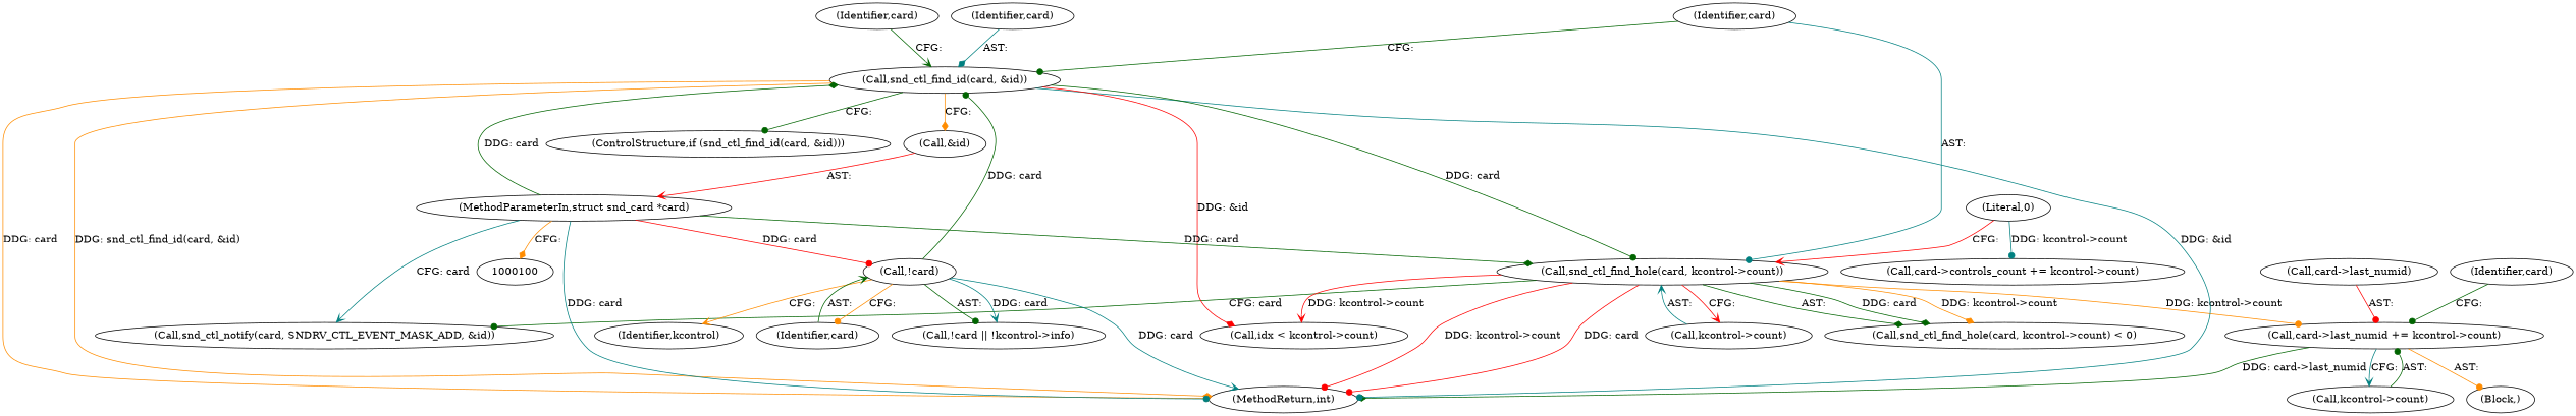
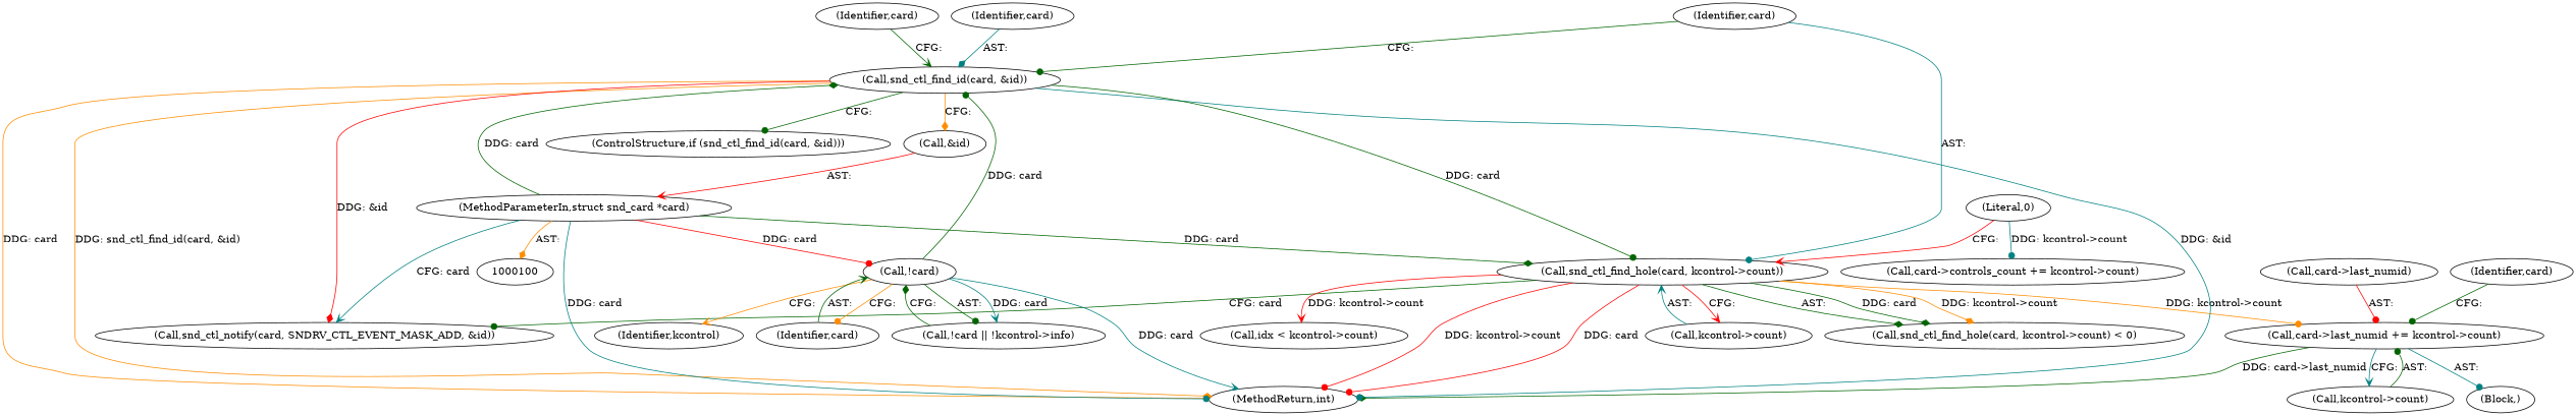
  digraph {
    edge [arrowhead=dot color=darkgreen]
    n1 [label="(Call,card->last_numid += kcontrol->count)"]
    n2 [label="(Block,)"]
    n3 [label="(Call,kcontrol->count)"]
    n4 [label="(MethodReturn,int)"]
    n5 [label="(Call,snd_ctl_find_hole(card, kcontrol->count))"]
    n6 [label="(Call,kcontrol->count)"]
    n7 [label="(Call,snd_ctl_find_hole(card, kcontrol->count) < 0)"]
    n8 [label="(Call,snd_ctl_notify(card, SNDRV_CTL_EVENT_MASK_ADD, &id))"]
    n9 [label="(Call,idx < kcontrol->count)"]
    n10 [label="(Call,card->controls_count += kcontrol->count)"]
    n11 [label="(Call,snd_ctl_find_id(card, &id))"]
    n12 [label="(ControlStructure,if (snd_ctl_find_id(card, &id)))"]
    n13 [label="(Call,&id)"]
    n14 [label="(MethodParameterIn,struct snd_card *card)"]
    n15 [label="(Call,!card)"]
    n16 [label="(Identifier,card)"]
    n17 [label="(Call,!card || !kcontrol->info)"]
    n18 [label="(Identifier,kcontrol)"]
    1000100
    n20 [label="(Identifier,card)"]
    n21 [label="(Call,card->last_numid)"]
    n22 [label="(Identifier,card)"]
    n23 [label="(Identifier,card)"]
    n24 [label="(Literal,0)"]
    n25 [label="(Identifier,card)"]
-   n1 -> n2 [color=darkorange label="AST: "]
+   n1 -> n2 [color=teal label="AST: "]
    n1 -> n3 [arrowhead=vee color=teal label="CFG: "]
    n1 -> n4 [arrowhead=diamond label="DDG: card->last_numid"]
    n3 -> n1 [label="AST: "]
    n5 -> n1 [color=darkorange label="DDG: kcontrol->count"]
    n5 -> n4 [color=red label="DDG: kcontrol->count"]
    n5 -> n4 [color=red label="DDG: card"]
    n5 -> n6 [arrowhead=vee color=red label="CFG: "]
    n5 -> n7 [arrowhead=diamond label="AST: "]
    n5 -> n7 [arrowhead=diamond label="DDG: card"]
    n5 -> n7 [arrowhead=diamond color=darkorange label="DDG: kcontrol->count"]
    n5 -> n8 [label="CFG: card"]
    n5 -> n9 [arrowhead=vee color=red label="DDG: kcontrol->count"]
    n6 -> n5 [arrowhead=vee color=teal label="AST: "]
    n11 -> n4 [color=teal label="DDG: &id"]
    n11 -> n4 [color=darkorange label="DDG: card"]
    n11 -> n4 [arrowhead=diamond color=darkorange label="DDG: snd_ctl_find_id(card, &id)"]
    n11 -> n5 [label="DDG: card"]
-   n11 -> n9 [arrowhead=diamond color=red label="DDG: &id"]
+   n11 -> n8 [arrowhead=diamond color=red label="DDG: &id"]
    n11 -> n12 [label="CFG: "]
    n11 -> n13 [arrowhead=diamond color=darkorange label="CFG: "]
    n13 -> n14 [arrowhead=vee color=red label="AST: "]
    n14 -> n4 [color=teal label="DDG: card"]
    n14 -> n5 [arrowhead=diamond label="DDG: card"]
    n14 -> n8 [arrowhead=vee color=teal label="CFG: card"]
    n14 -> n11 [arrowhead=diamond label="DDG: card"]
    n14 -> n15 [color=red label="DDG: card"]
-   n14 -> 1000100 [arrowhead=diamond color=darkorange label="CFG: "]
+   n14 -> 1000100 [arrowhead=diamond color=darkorange label="AST: "]
    n15 -> n4 [arrowhead=vee color=teal label="DDG: card"]
    n15 -> n11 [label="DDG: card"]
    n15 -> n16 [color=darkorange label="CFG: "]
    n15 -> n17 [label="AST: "]
    n15 -> n17 [arrowhead=vee color=teal label="DDG: card"]
    n15 -> n18 [arrowhead=vee color=darkorange label="CFG: "]
    n16 -> n15 [arrowhead=vee label="AST: "]
+   n17 -> n15 [arrowhead=diamond label="CFG: "]
    n20 -> n11 [arrowhead=vee label="CFG: "]
    n21 -> n1 [color=red label="AST: "]
    n22 -> n11 [arrowhead=diamond color=teal label="AST: "]
    n23 -> n5 [color=teal label="AST: "]
    n23 -> n11 [label="CFG: "]
    n24 -> n5 [arrowhead=vee color=red label="CFG: "]
    n24 -> n10 [color=teal label="DDG: kcontrol->count"]
    n25 -> n1 [label="CFG: "]
  }
